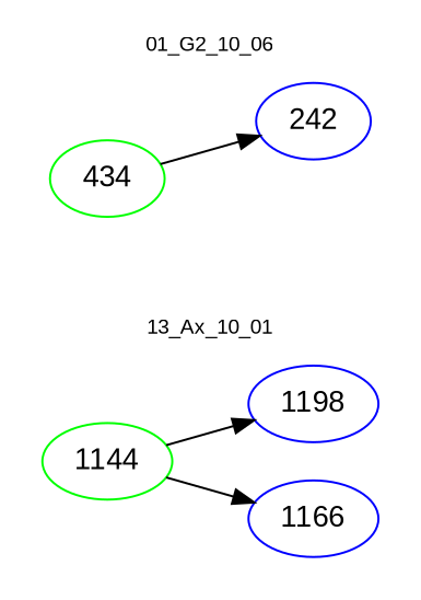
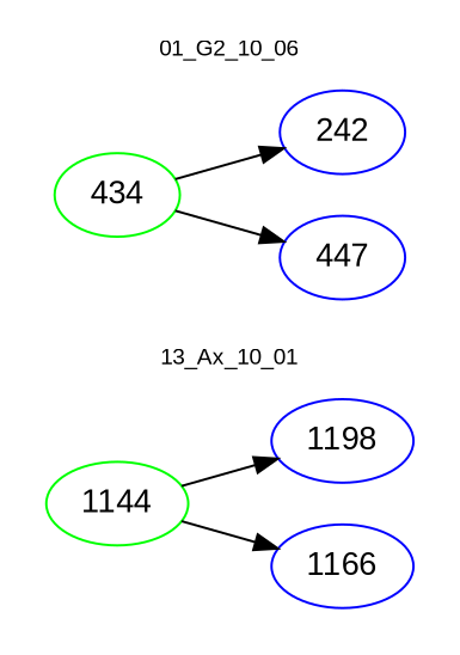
  digraph {
    fontname="Liberation Sans"
    rankdir=LR
    node [color=blue fontname="Liberation Sans"]
    edge [color=black fontname="Liberation Sans"]
    n1 [color=green label=1144]
    n2 [label=1166]
    n3 [label=1198]
    n4 [color=green label=434]
+   n5 [label=447]
    n6 [label=242]
    subgraph cluster_1 {
      color=white
      fontsize=10
      label="13_Ax_10_01"
      n1
      n2
      n3
    }
    subgraph cluster_2 {
      color=white
      fontsize=10
      label="01_G2_10_06"
      n4
+     n5
      n6
    }
    n1 -> n2
    n1 -> n3
+   n4 -> n5
    n4 -> n6
  }
